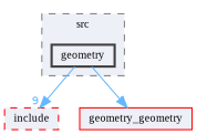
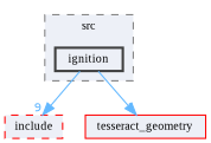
  digraph {
    compound=true
    fontname="Liberation Serif"
    node [color=red fillcolor="#edf0f7" fontname="Liberation Serif" fontsize=10 shape=box]
    edge [color=steelblue1 fontcolor=steelblue1 fontname="Liberation Serif" fontsize=10 labeldistance=1.5 labelfontname=Helvetica labelfontsize=10]
-   n1 [color=grey25 height=0.2 label=geometry style="filled,bold" width=0.4]
+   n1 [color=grey25 height=0.2 label=ignition style="filled,bold" width=0.4]
    n2 [height=0.2 label=include style="filled,dashed" width=0.4]
-   n3 [height=0.2 label=geometry_geometry style=filled width=0.4]
+   n3 [height=0.2 label=tesseract_geometry style=filled width=0.4]
    subgraph cluster_1 {
      bgcolor="#edf0f7"
      fontsize=10
      label=src
      pencolor=grey50
      style="filled,dashed"
      n1
    }
    n1 -> n2 [headlabel=9]
    n1 -> n3 [headlabel=1]
  }
